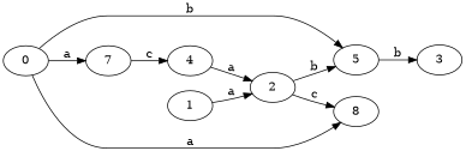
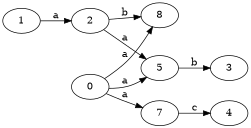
  strict digraph {
    fontname="DejaVu Serif"
    rankdir=LR
    node [fontname="DejaVu Serif"]
    edge [fontname="DejaVu Serif"]
    2
    5
    8
    3
    4
    0
    7
    1
-   2 -> 5 [label=b]
-   2 -> 8 [label=c]
+   2 -> 5 [label=a]
+   2 -> 8 [label=b]
    5 -> 3 [label=b]
-   4 -> 2 [label=a]
-   0 -> 5 [label=b]
+   0 -> 5 [label=a]
    0 -> 8 [label=a]
    0 -> 7 [label=a]
    7 -> 4 [label=c]
    1 -> 2 [label=a]
  }
